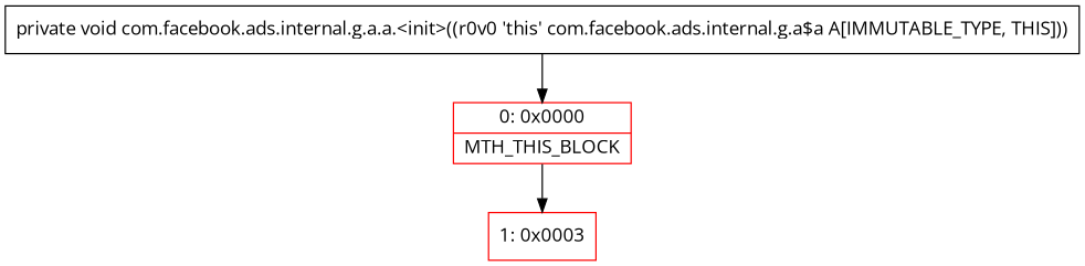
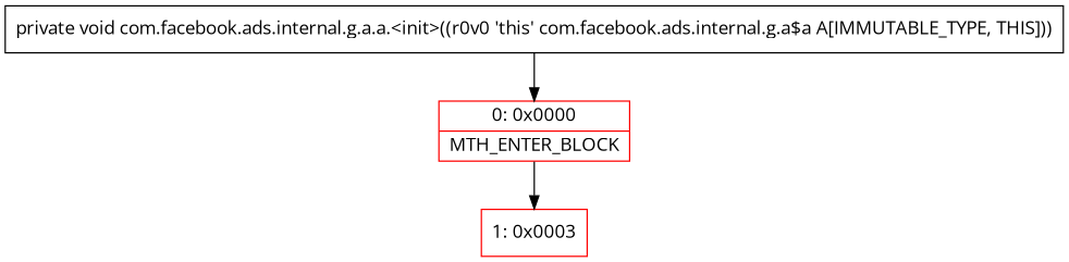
  digraph {
    fontname="Open Sans"
    node [color=red shape=record fontname="Open Sans"]
    edge [fontname="Open Sans"]
-   n1 [label="{0\:\ 0x0000|MTH_THIS_BLOCK\l}"]
+   n1 [label="{0\:\ 0x0000|MTH_ENTER_BLOCK\l}"]
    n2 [label="{1\:\ 0x0003}"]
    n3 [label="{private void com.facebook.ads.internal.g.a.a.\<init\>((r0v0 'this' com.facebook.ads.internal.g.a$a A[IMMUTABLE_TYPE, THIS])) }" color=""]
    subgraph cluster_1 {
      label="R(0)"
    }
    n1 -> n2
    n3 -> n1
  }
